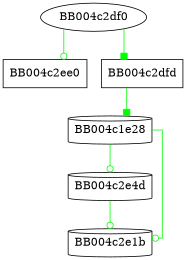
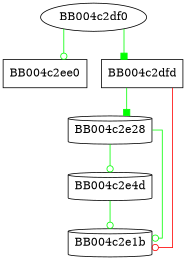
  digraph {
    splines=ortho
    node [shape=cylinder]
    edge [arrowhead=odot color=green]
    BB004c2df0 [shape=ellipse]
    BB004c2ee0 [shape=box]
    BB004c2dfd [shape=box]
-   BB004c2e28 [label=BB004c1e28]
+   BB004c2e28
    BB004c2e1b
    BB004c2e4d
    BB004c2df0 -> BB004c2ee0
    BB004c2df0 -> BB004c2dfd [arrowhead=box]
    BB004c2dfd -> BB004c2e28 [arrowhead=box]
+   BB004c2dfd -> BB004c2e1b [color=red]
    BB004c2e28 -> BB004c2e1b
    BB004c2e28 -> BB004c2e4d
    BB004c2e4d -> BB004c2e1b
  }
